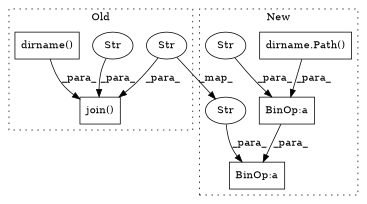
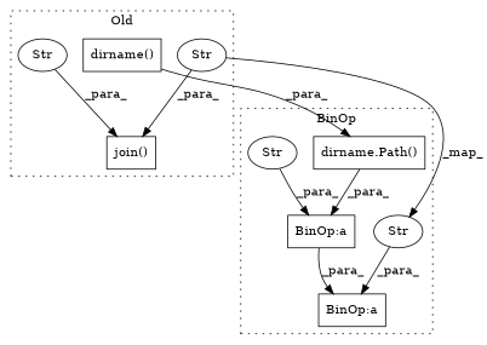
  digraph {
    node [a=66 l=14 s=816 shape=box]
    n1 [a=75 l="13,1" label="join()" s="766,830"]
    n2 [label=Str shape=ellipse]
    n3 [a=75 l="16,1" label="dirname()" s="779,803"]
    n4 [l=8 label=Str s=806 shape=ellipse]
    n5 [a=75 l="5,1" label="dirname.Path()" s="781,794"]
    n6 [a=82 l=3 label="BinOp:a" s=802]
    n7 [l=8 label=Str s=805 shape=ellipse]
    n8 [a=82 l=31 label="BinOp:a" s=785]
    n9 [label=Str shape=ellipse]
    subgraph cluster_1 {
      label=Old
      style=dotted
      n1
      n2
      n3
      n4
    }
    subgraph cluster_2 {
-     label=New
+     label=BinOp
      style=dotted
      n5
      n6
      n7
      n8
      n9
    }
    n2 -> n1 [label=_para_]
-   n3 -> n1 [label=_para_]
+   n3 -> n5 [label=_para_]
    n4 -> n1 [label=_para_]
    n4 -> n9 [label=_map_]
    n5 -> n6 [label=_para_]
    n6 -> n8 [label=_para_]
    n7 -> n6 [label=_para_]
    n9 -> n8 [label=_para_]
  }
